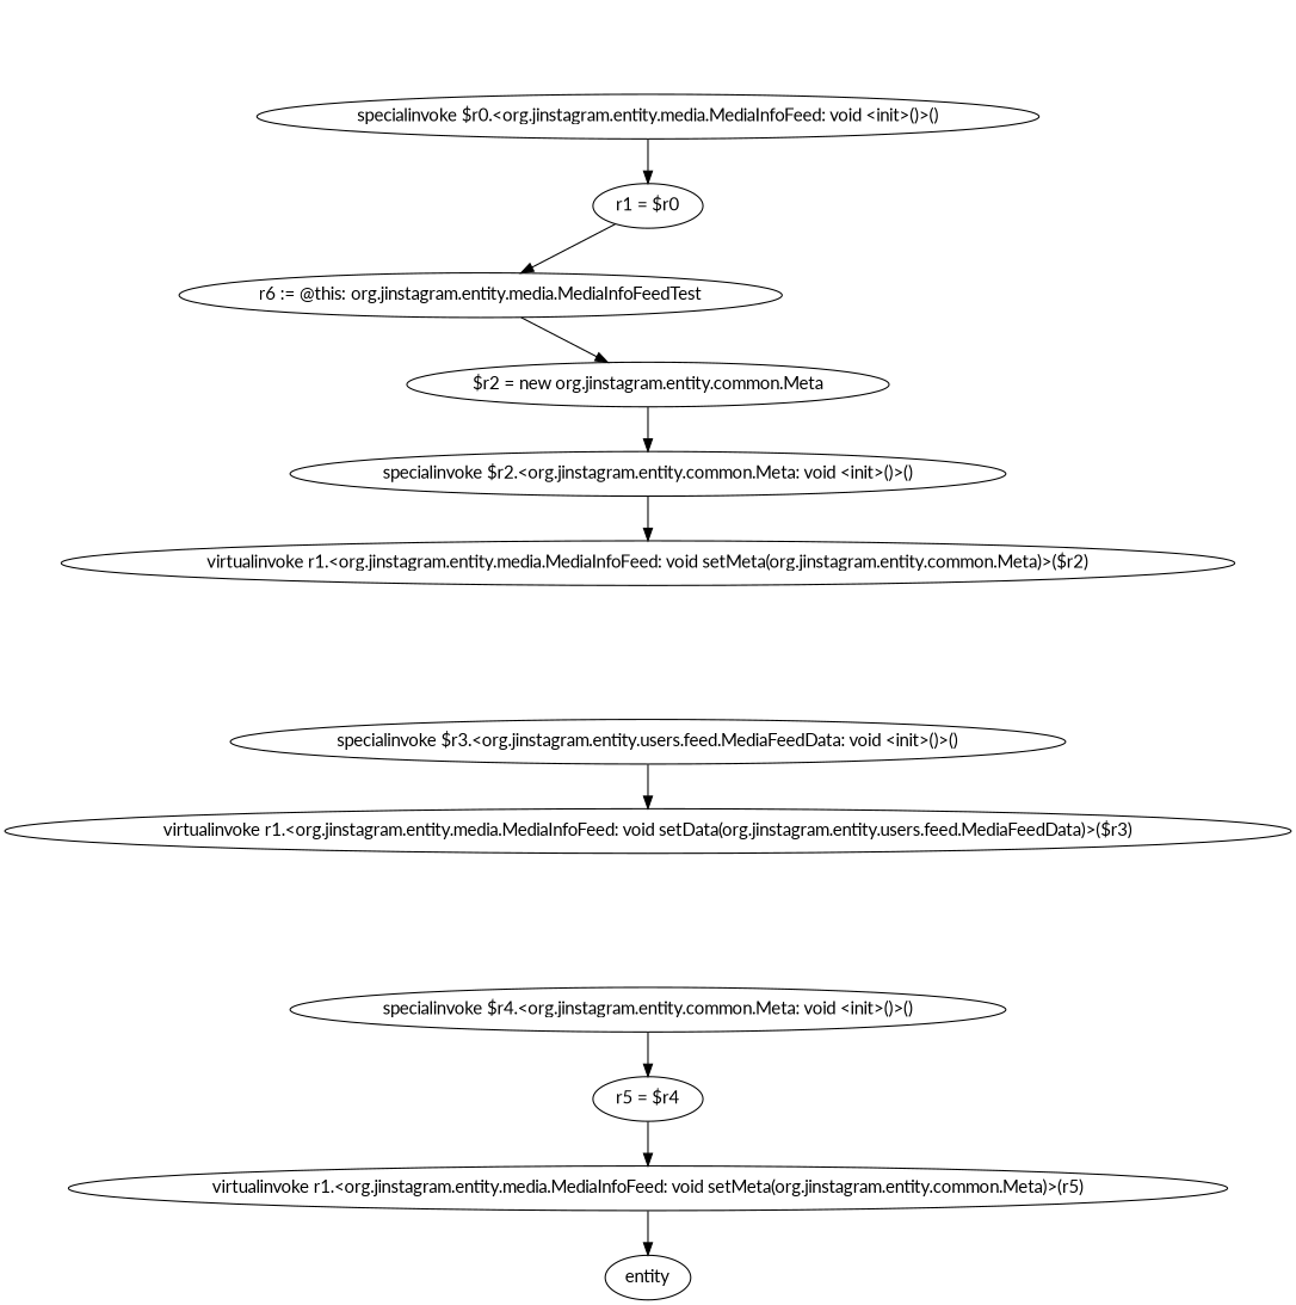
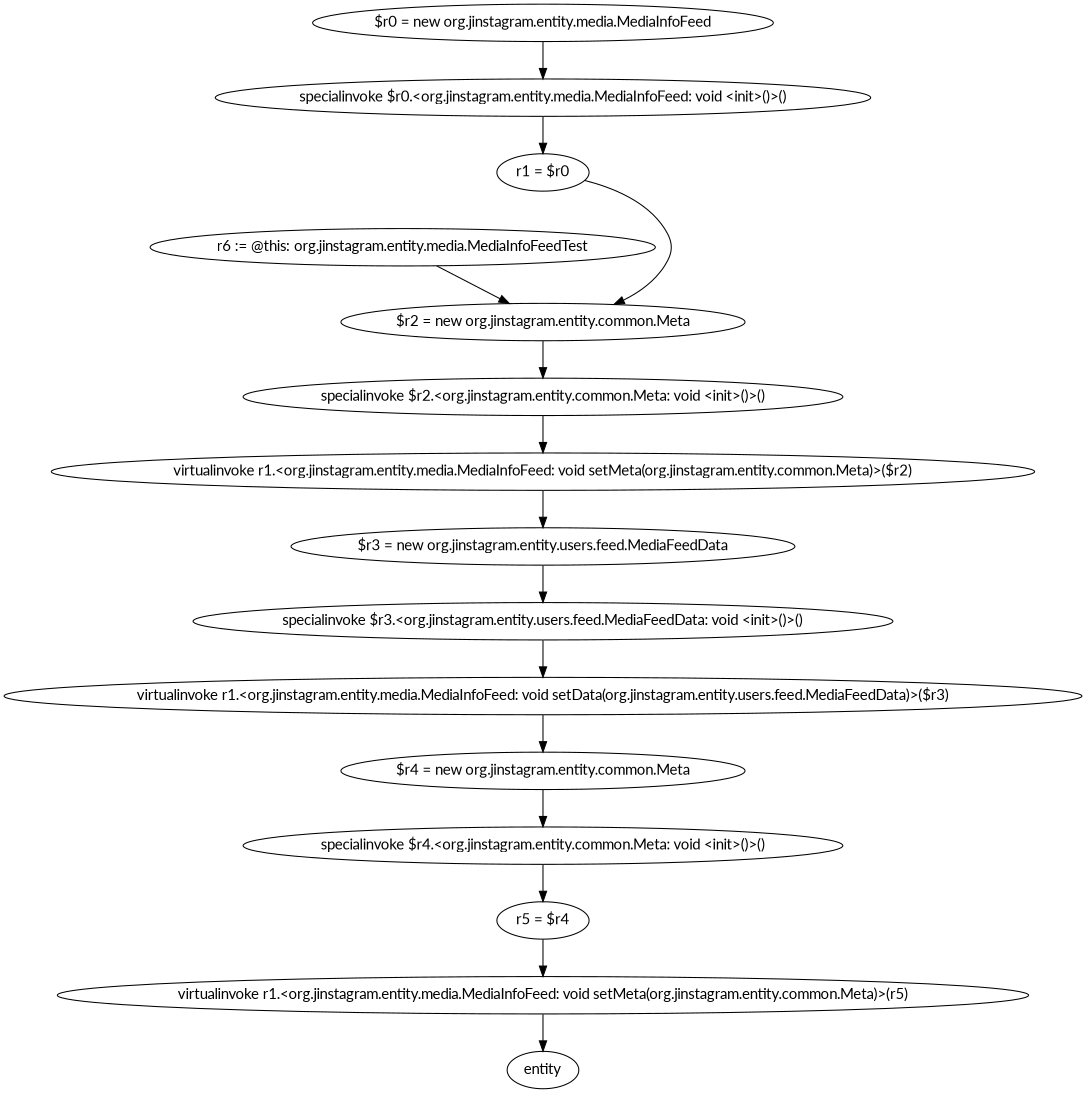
  digraph {
    fontname=Lato
    node [fontname=Lato]
    edge [fontname=Lato]
    "r6 := @this: org.jinstagram.entity.media.MediaInfoFeedTest"
    "$r2 = new org.jinstagram.entity.common.Meta"
+   "$r0 = new org.jinstagram.entity.media.MediaInfoFeed"
    "specialinvoke $r0.<org.jinstagram.entity.media.MediaInfoFeed: void <init>()>()"
    "r1 = $r0"
    "specialinvoke $r2.<org.jinstagram.entity.common.Meta: void <init>()>()"
    "virtualinvoke r1.<org.jinstagram.entity.media.MediaInfoFeed: void setMeta(org.jinstagram.entity.common.Meta)>($r2)"
+   "$r3 = new org.jinstagram.entity.users.feed.MediaFeedData"
    "specialinvoke $r3.<org.jinstagram.entity.users.feed.MediaFeedData: void <init>()>()"
    "virtualinvoke r1.<org.jinstagram.entity.media.MediaInfoFeed: void setData(org.jinstagram.entity.users.feed.MediaFeedData)>($r3)"
+   "$r4 = new org.jinstagram.entity.common.Meta"
    "specialinvoke $r4.<org.jinstagram.entity.common.Meta: void <init>()>()"
    "r5 = $r4"
    "virtualinvoke r1.<org.jinstagram.entity.media.MediaInfoFeed: void setMeta(org.jinstagram.entity.common.Meta)>(r5)"
    n15 [label=entity]
    "r6 := @this: org.jinstagram.entity.media.MediaInfoFeedTest" -> "$r2 = new org.jinstagram.entity.common.Meta"
    "$r2 = new org.jinstagram.entity.common.Meta" -> "specialinvoke $r2.<org.jinstagram.entity.common.Meta: void <init>()>()"
+   "$r0 = new org.jinstagram.entity.media.MediaInfoFeed" -> "specialinvoke $r0.<org.jinstagram.entity.media.MediaInfoFeed: void <init>()>()"
    "specialinvoke $r0.<org.jinstagram.entity.media.MediaInfoFeed: void <init>()>()" -> "r1 = $r0"
-   "r1 = $r0" -> "r6 := @this: org.jinstagram.entity.media.MediaInfoFeedTest"
+   "r1 = $r0" -> "$r2 = new org.jinstagram.entity.common.Meta"
    "specialinvoke $r2.<org.jinstagram.entity.common.Meta: void <init>()>()" -> "virtualinvoke r1.<org.jinstagram.entity.media.MediaInfoFeed: void setMeta(org.jinstagram.entity.common.Meta)>($r2)"
+   "virtualinvoke r1.<org.jinstagram.entity.media.MediaInfoFeed: void setMeta(org.jinstagram.entity.common.Meta)>($r2)" -> "$r3 = new org.jinstagram.entity.users.feed.MediaFeedData"
+   "$r3 = new org.jinstagram.entity.users.feed.MediaFeedData" -> "specialinvoke $r3.<org.jinstagram.entity.users.feed.MediaFeedData: void <init>()>()"
    "specialinvoke $r3.<org.jinstagram.entity.users.feed.MediaFeedData: void <init>()>()" -> "virtualinvoke r1.<org.jinstagram.entity.media.MediaInfoFeed: void setData(org.jinstagram.entity.users.feed.MediaFeedData)>($r3)"
+   "virtualinvoke r1.<org.jinstagram.entity.media.MediaInfoFeed: void setData(org.jinstagram.entity.users.feed.MediaFeedData)>($r3)" -> "$r4 = new org.jinstagram.entity.common.Meta"
+   "$r4 = new org.jinstagram.entity.common.Meta" -> "specialinvoke $r4.<org.jinstagram.entity.common.Meta: void <init>()>()"
    "specialinvoke $r4.<org.jinstagram.entity.common.Meta: void <init>()>()" -> "r5 = $r4"
    "r5 = $r4" -> "virtualinvoke r1.<org.jinstagram.entity.media.MediaInfoFeed: void setMeta(org.jinstagram.entity.common.Meta)>(r5)"
    "virtualinvoke r1.<org.jinstagram.entity.media.MediaInfoFeed: void setMeta(org.jinstagram.entity.common.Meta)>(r5)" -> n15
  }
